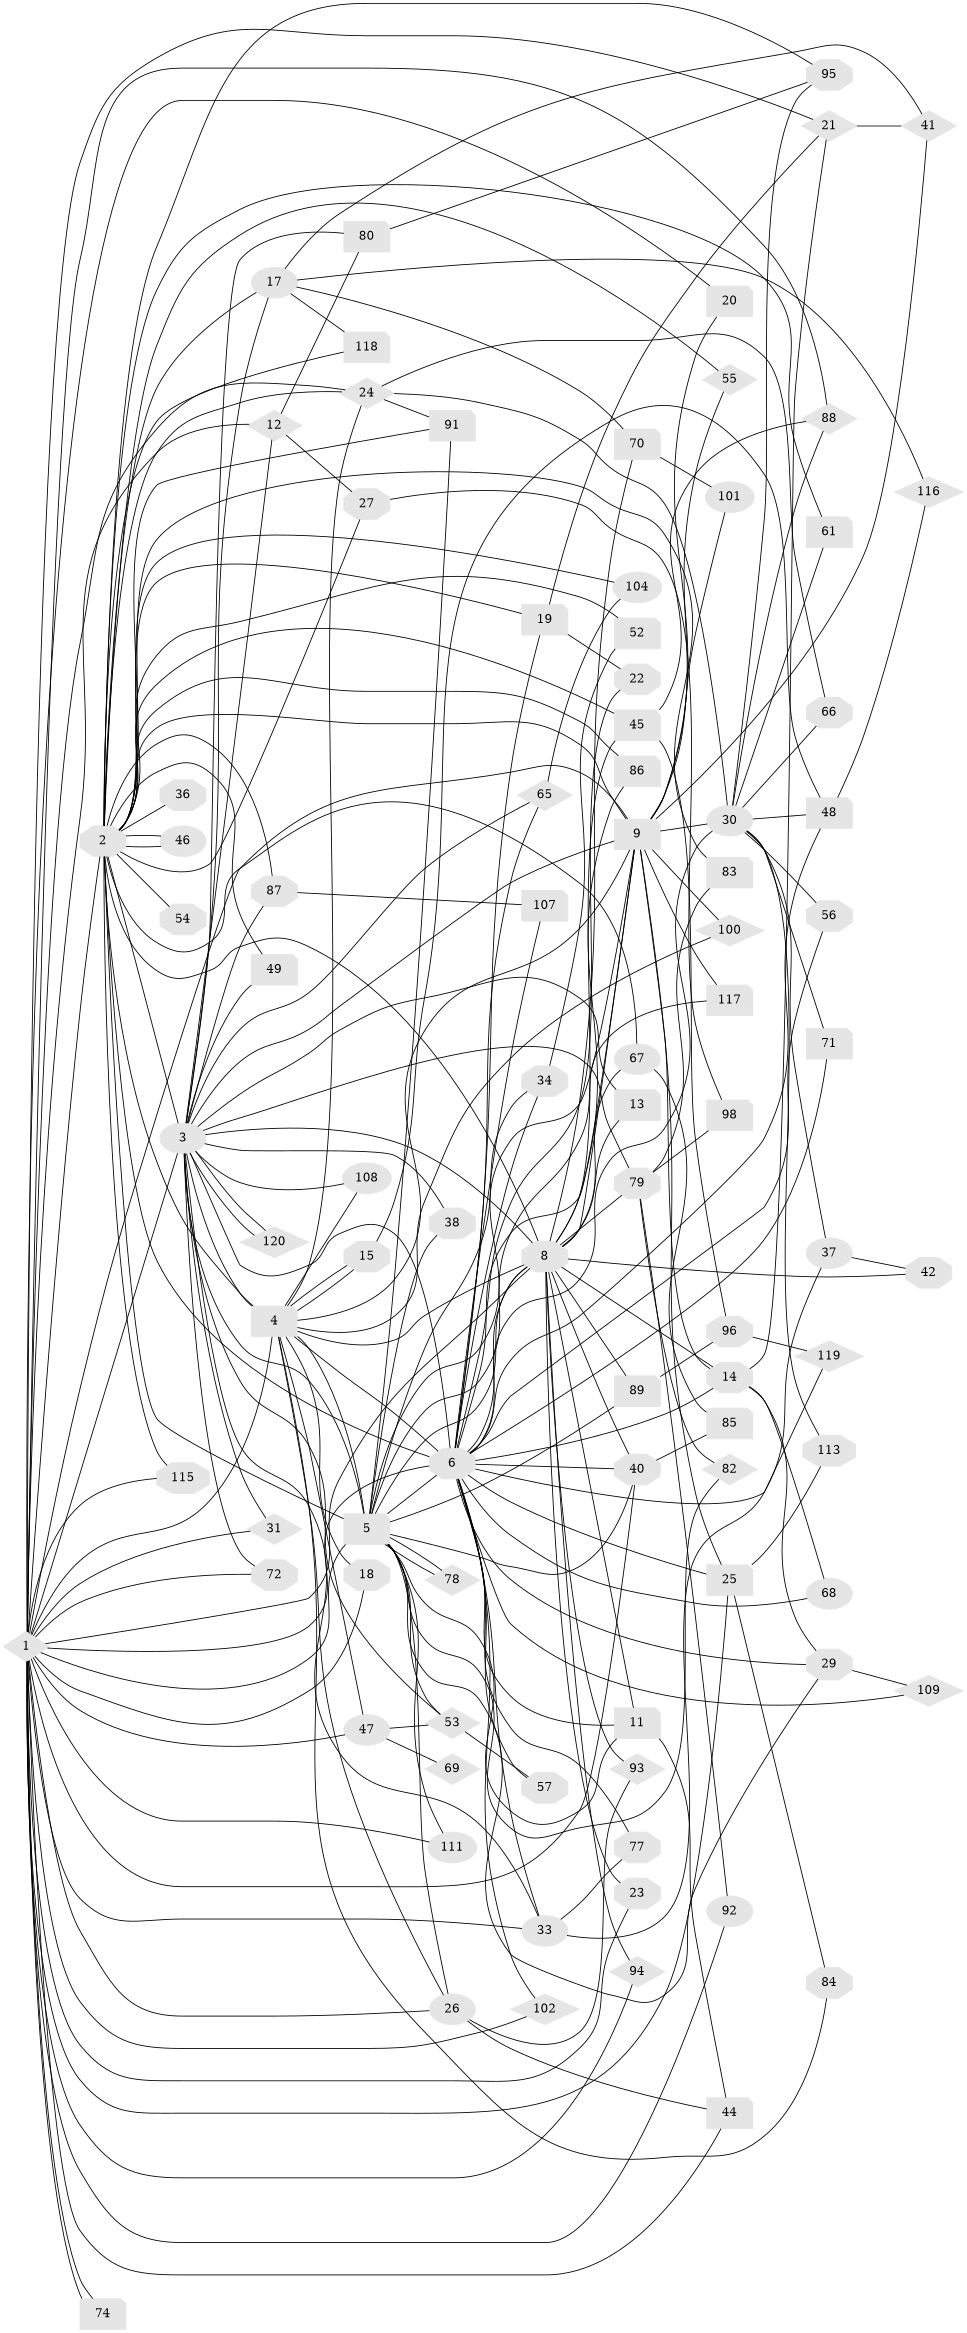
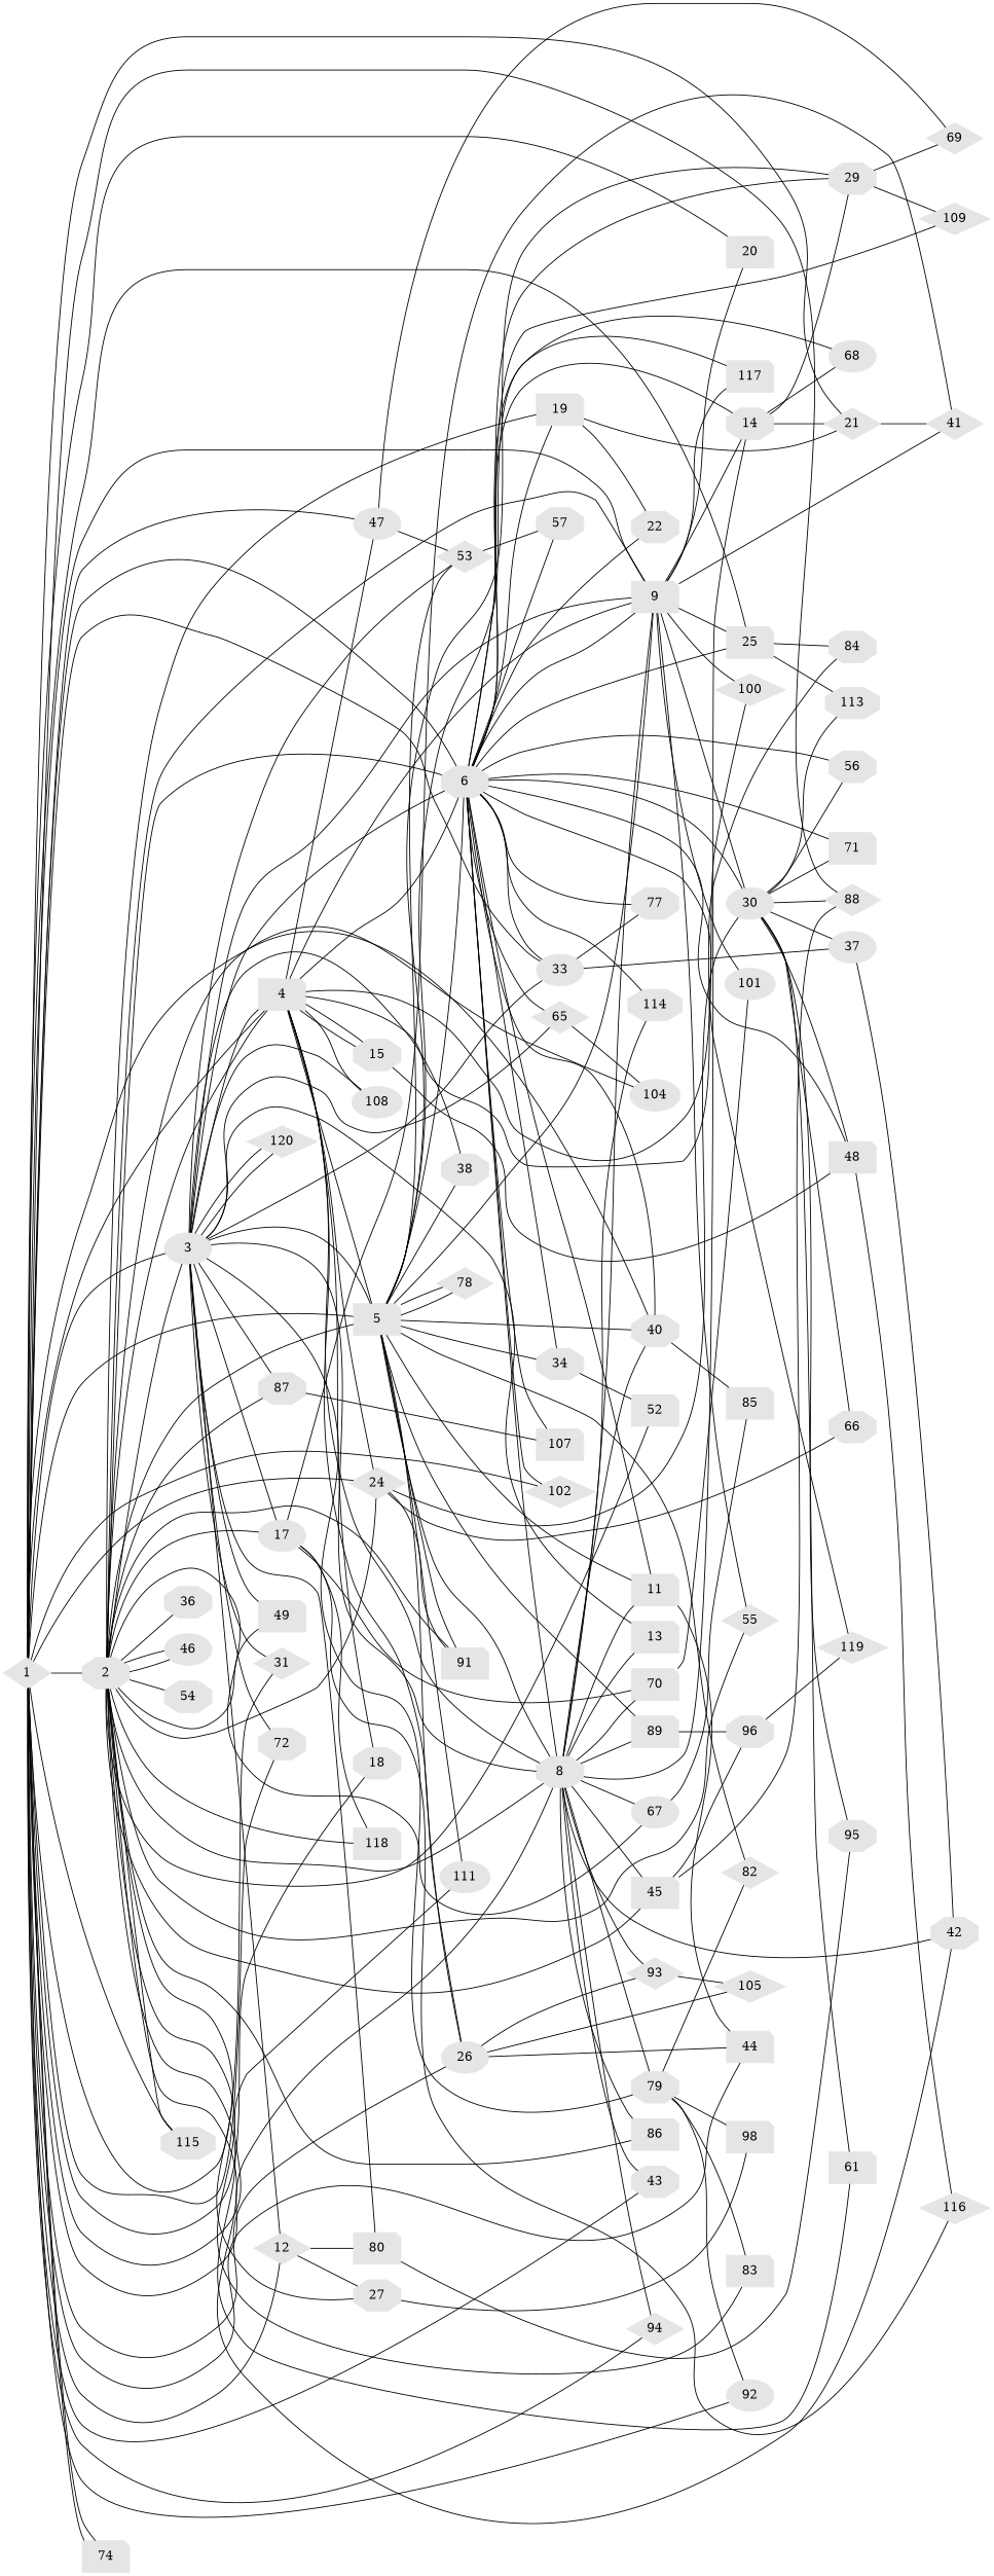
  graph {
    rankdir=LR
    node [color=gray90 shape=octagon style=filled]
    1 [shape=diamond super="+43"]
    2 [super="+7"]
    3 [shape=ellipse super="+16"]
    4 [shape=note super="+97"]
    5 [shape=note super="+28"]
    6 [super="+32"]
    8 [super="+10"]
    9 [shape=note super="+75"]
    12 [shape=diamond]
    18
    20 [shape=note]
    21 [shape=diamond super="+59"]
-   23
+   23 [label=43]
    24 [shape=diamond super="+99"]
    25 [shape=note super="+39"]
    26 [shape=ellipse super="+112"]
    31 [shape=diamond]
    33 [shape=ellipse super="+35"]
    40 [super="+76"]
    44 [shape=note super="+64"]
    47 [shape=ellipse super="+58"]
    72
    74 [shape=note]
    88 [shape=diamond super="+90"]
    92 [shape=ellipse]
    94 [shape=diamond]
    102 [shape=diamond]
    111 [shape=ellipse]
    115
    17 [shape=ellipse super="+62"]
    19 [shape=note]
    27
    36
    42 [super="+63"]
    45 [shape=note super="+81"]
    46 [shape=ellipse]
    49 [shape=note]
    52 [shape=note]
    54
    55 [shape=diamond]
    61 [shape=note]
    67 [shape=ellipse]
    83 [shape=note]
    86 [shape=note super="+106"]
    87
    91 [shape=note]
    104 [shape=ellipse]
    118 [shape=note]
    13 [shape=note]
    38 [super="+103"]
    53 [shape=diamond]
    65 [shape=diamond]
    79
    80 [shape=note]
    108 [shape=ellipse]
    120 [shape=diamond]
    15
    84
    100 [shape=diamond]
    11 [shape=note]
    29 [super="+60"]
    34
    78 [shape=diamond]
    82 [shape=diamond]
    89 [shape=note]
    117 [shape=note]
    14 [super="+51"]
    22
    30 [shape=ellipse super="+50"]
    48 [shape=note super="+73"]
    56
    57
    68 [shape=ellipse]
    71 [shape=note]
    77
    107 [shape=note]
    109 [shape=diamond]
+   114
    119 [shape=diamond]
    70 [shape=note]
    93 [shape=diamond]
    41 [shape=diamond]
    101 [shape=ellipse]
    66
    113
+   105 [shape=diamond]
    37 [shape=ellipse]
    85 [shape=note]
    69 [shape=diamond]
    116 [shape=diamond]
    98 [shape=note]
    96
    95
    1 -- 2 [weight=2]
    1 -- 3
    1 -- 4
    1 -- 5
    1 -- 6
    1 -- 8 [weight=2]
    1 -- 9
    1 -- 12
    1 -- 18
    1 -- 20
    1 -- 21
    1 -- 23
    1 -- 24
    1 -- 25
    1 -- 26
    1 -- 31
    1 -- 33
    1 -- 40
    1 -- 44
    1 -- 47
    1 -- 72
    1 -- 74
    1 -- 74
    1 -- 88
    1 -- 92
    1 -- 94
    1 -- 102
    1 -- 111
    1 -- 115
    2 -- 3 [weight=2]
    2 -- 4 [weight=2]
    2 -- 5 [weight=2]
    2 -- 6 [weight=3]
    2 -- 8 [weight=4]
    2 -- 9 [weight=3]
    2 -- 24
    2 -- 115
    2 -- 17
    2 -- 19
    2 -- 27
    2 -- 36
-   2 -- 95
+   2 -- 42
    2 -- 45 [weight=2]
    2 -- 46
    2 -- 46
    2 -- 49
    2 -- 52
    2 -- 54 [weight=2]
    2 -- 55
    2 -- 61
    2 -- 67
    2 -- 83
    2 -- 86 [weight=2]
    2 -- 87
    2 -- 91
    2 -- 104
    2 -- 118
    3 -- 4
    3 -- 5
    3 -- 6
    3 -- 8 [weight=2]
    3 -- 9
    3 -- 12
    3 -- 31
    3 -- 33
    3 -- 72
    3 -- 17
    3 -- 49
    3 -- 87
    3 -- 13
    3 -- 38
    3 -- 53
    3 -- 65
    3 -- 79
    3 -- 80
    3 -- 108
    3 -- 120
    3 -- 120
    4 -- 5
    4 -- 6
    4 -- 8 [weight=2]
    4 -- 9
    4 -- 18
    4 -- 24
    4 -- 26
    4 -- 47
    4 -- 108
    4 -- 15
    4 -- 15
    4 -- 84
    4 -- 100
    5 -- 6
    5 -- 8 [weight=2]
    5 -- 9
    5 -- 26
    5 -- 40
    5 -- 111
    5 -- 91
    5 -- 38 [weight=2]
    5 -- 53
    5 -- 11
    5 -- 29
    5 -- 34
    5 -- 78
    5 -- 78
    5 -- 82
    5 -- 89
    5 -- 117
    6 -- 8 [weight=2]
    6 -- 9
    6 -- 25
    6 -- 33
    6 -- 40
    6 -- 102
    6 -- 19
    6 -- 65
    6 -- 11
    6 -- 29
    6 -- 34
    6 -- 14
    6 -- 22
    6 -- 30
    6 -- 48
    6 -- 56
    6 -- 57
    6 -- 68
    6 -- 71
    6 -- 77
    6 -- 107
    6 -- 109
+   6 -- 114
    6 -- 119
    8 -- 9 [weight=2]
    8 -- 23
    8 -- 40
    8 -- 94
    8 -- 42
    8 -- 45
    8 -- 67
    8 -- 86
    8 -- 13
    8 -- 79
    8 -- 11
    8 -- 89
    8 -- 14
+   8 -- 114
    8 -- 70
    8 -- 93
    9 -- 20
    9 -- 25
    9 -- 55
    9 -- 100
    9 -- 117
    9 -- 14
    9 -- 30
    9 -- 41
    9 -- 101
    12 -- 27
    12 -- 80
    21 -- 41
    24 -- 91
    24 -- 30
    24 -- 66
    25 -- 84
    25 -- 113
    26 -- 44
    26 -- 93
+   26 -- 105
    33 -- 77
    33 -- 37
    40 -- 85
    47 -- 53
    47 -- 69
    17 -- 118
    17 -- 70
    17 -- 41
    17 -- 116
    19 -- 21
    19 -- 22
    27 -- 98
    45 -- 88
    45 -- 96
    67 -- 85
    87 -- 107
    53 -- 57
    65 -- 104
    79 -- 92
    79 -- 83
    79 -- 82
    79 -- 98
    80 -- 95
    15 -- 48
    11 -- 44
    29 -- 109
+   29 -- 69
    34 -- 52
    89 -- 96
    14 -- 21
    14 -- 29
    14 -- 68
    30 -- 88
    30 -- 61
    30 -- 48
    30 -- 56
    30 -- 71
    30 -- 66
    30 -- 113
    30 -- 37
    30 -- 95
    48 -- 116
    70 -- 101
+   93 -- 105
    37 -- 42
    96 -- 119
  }
